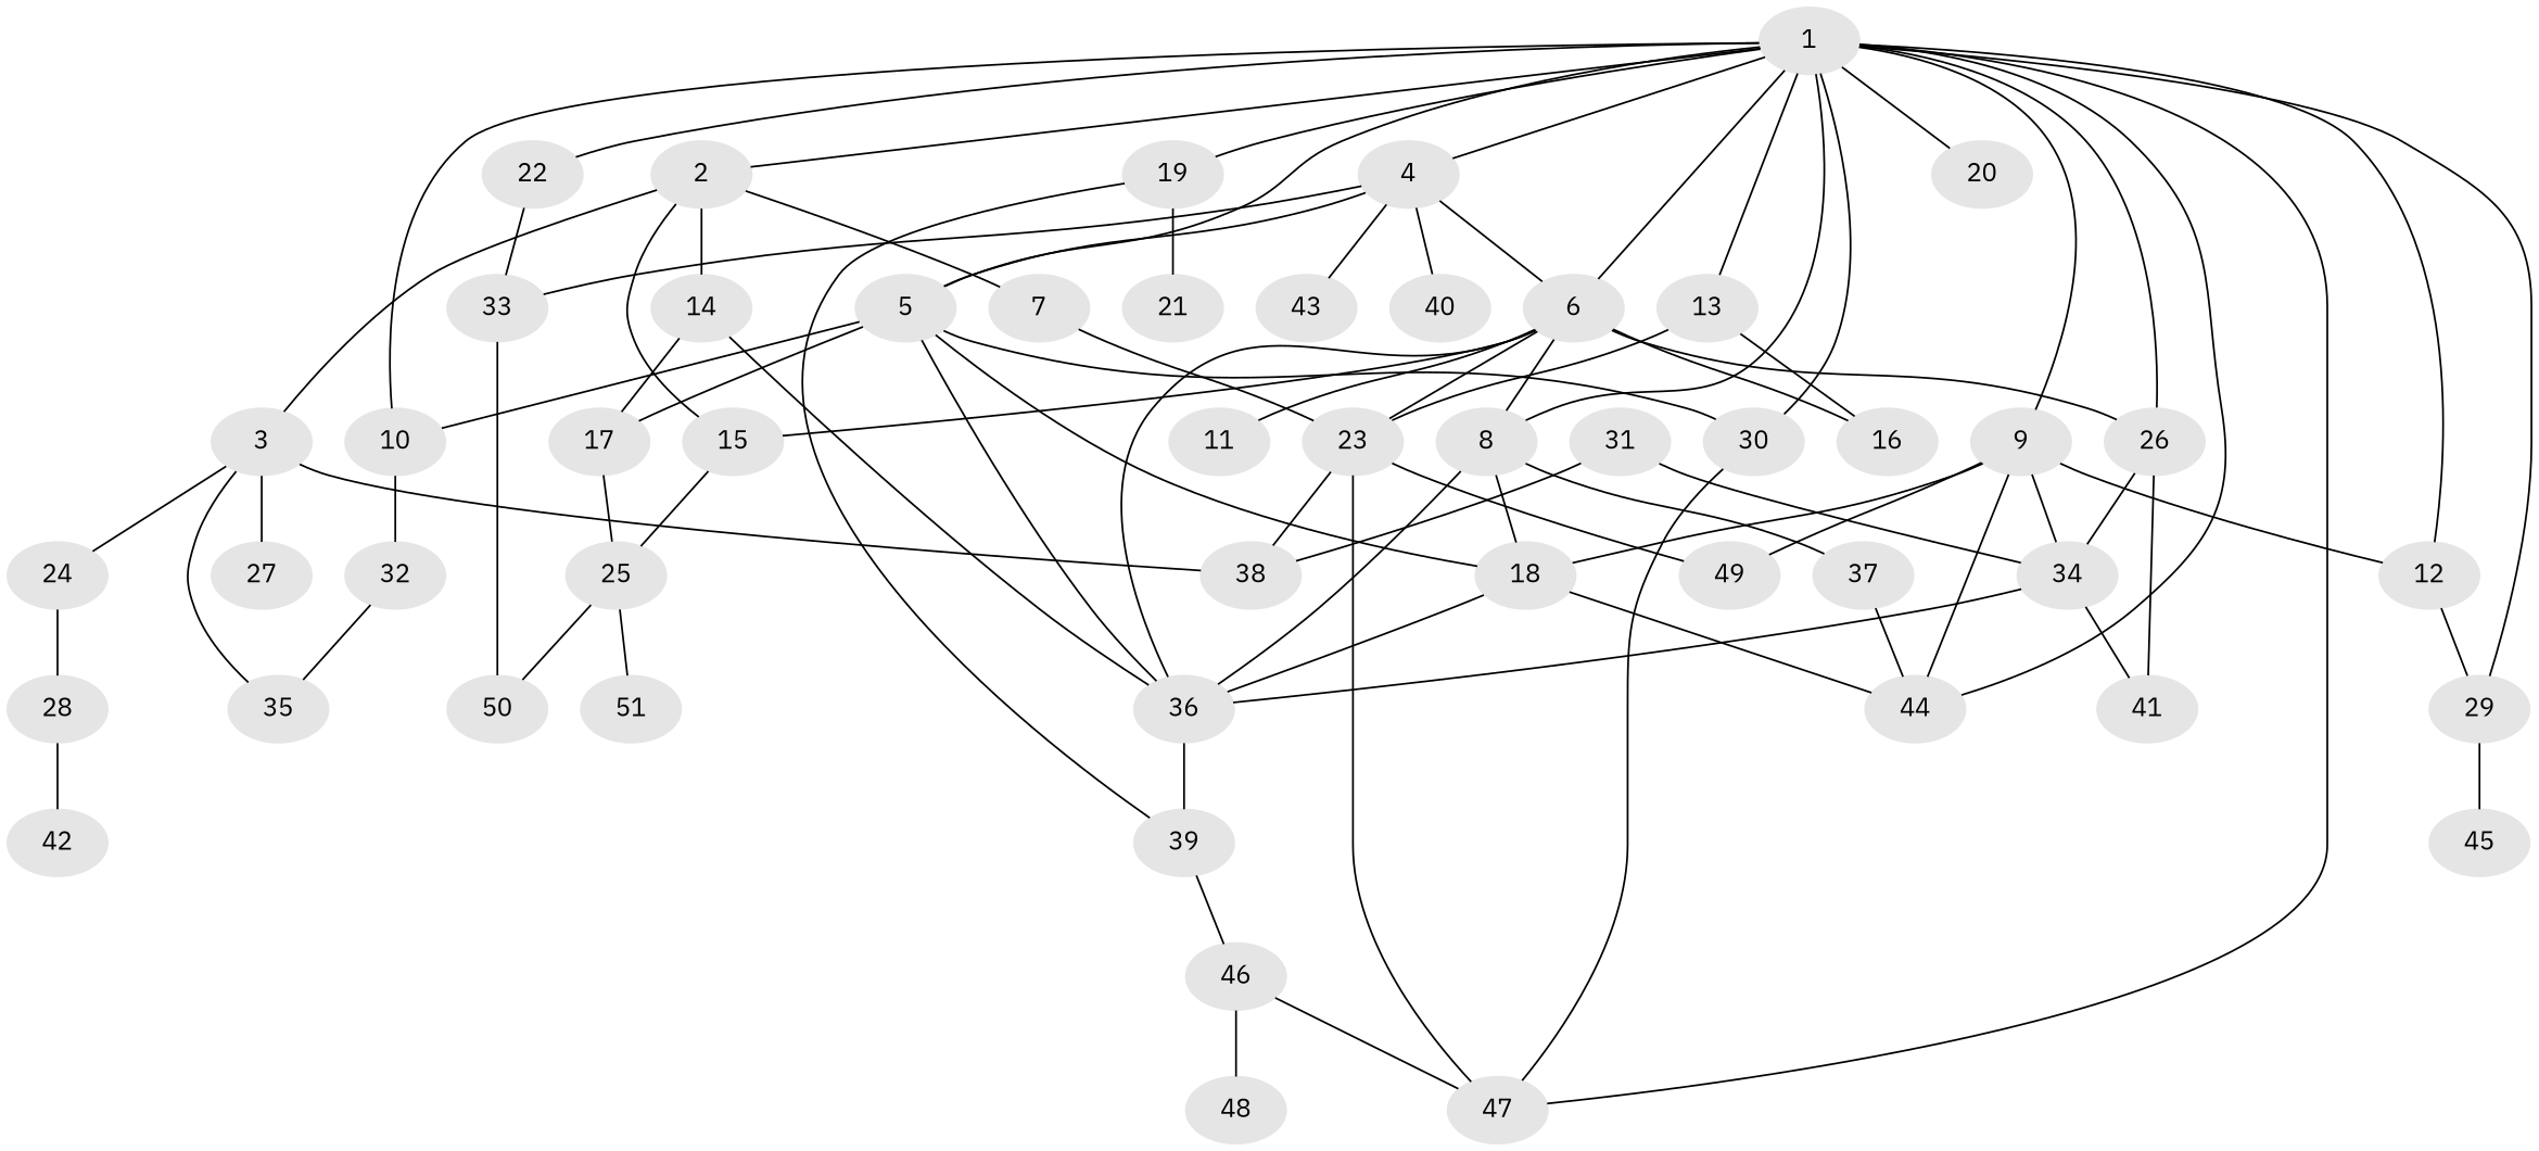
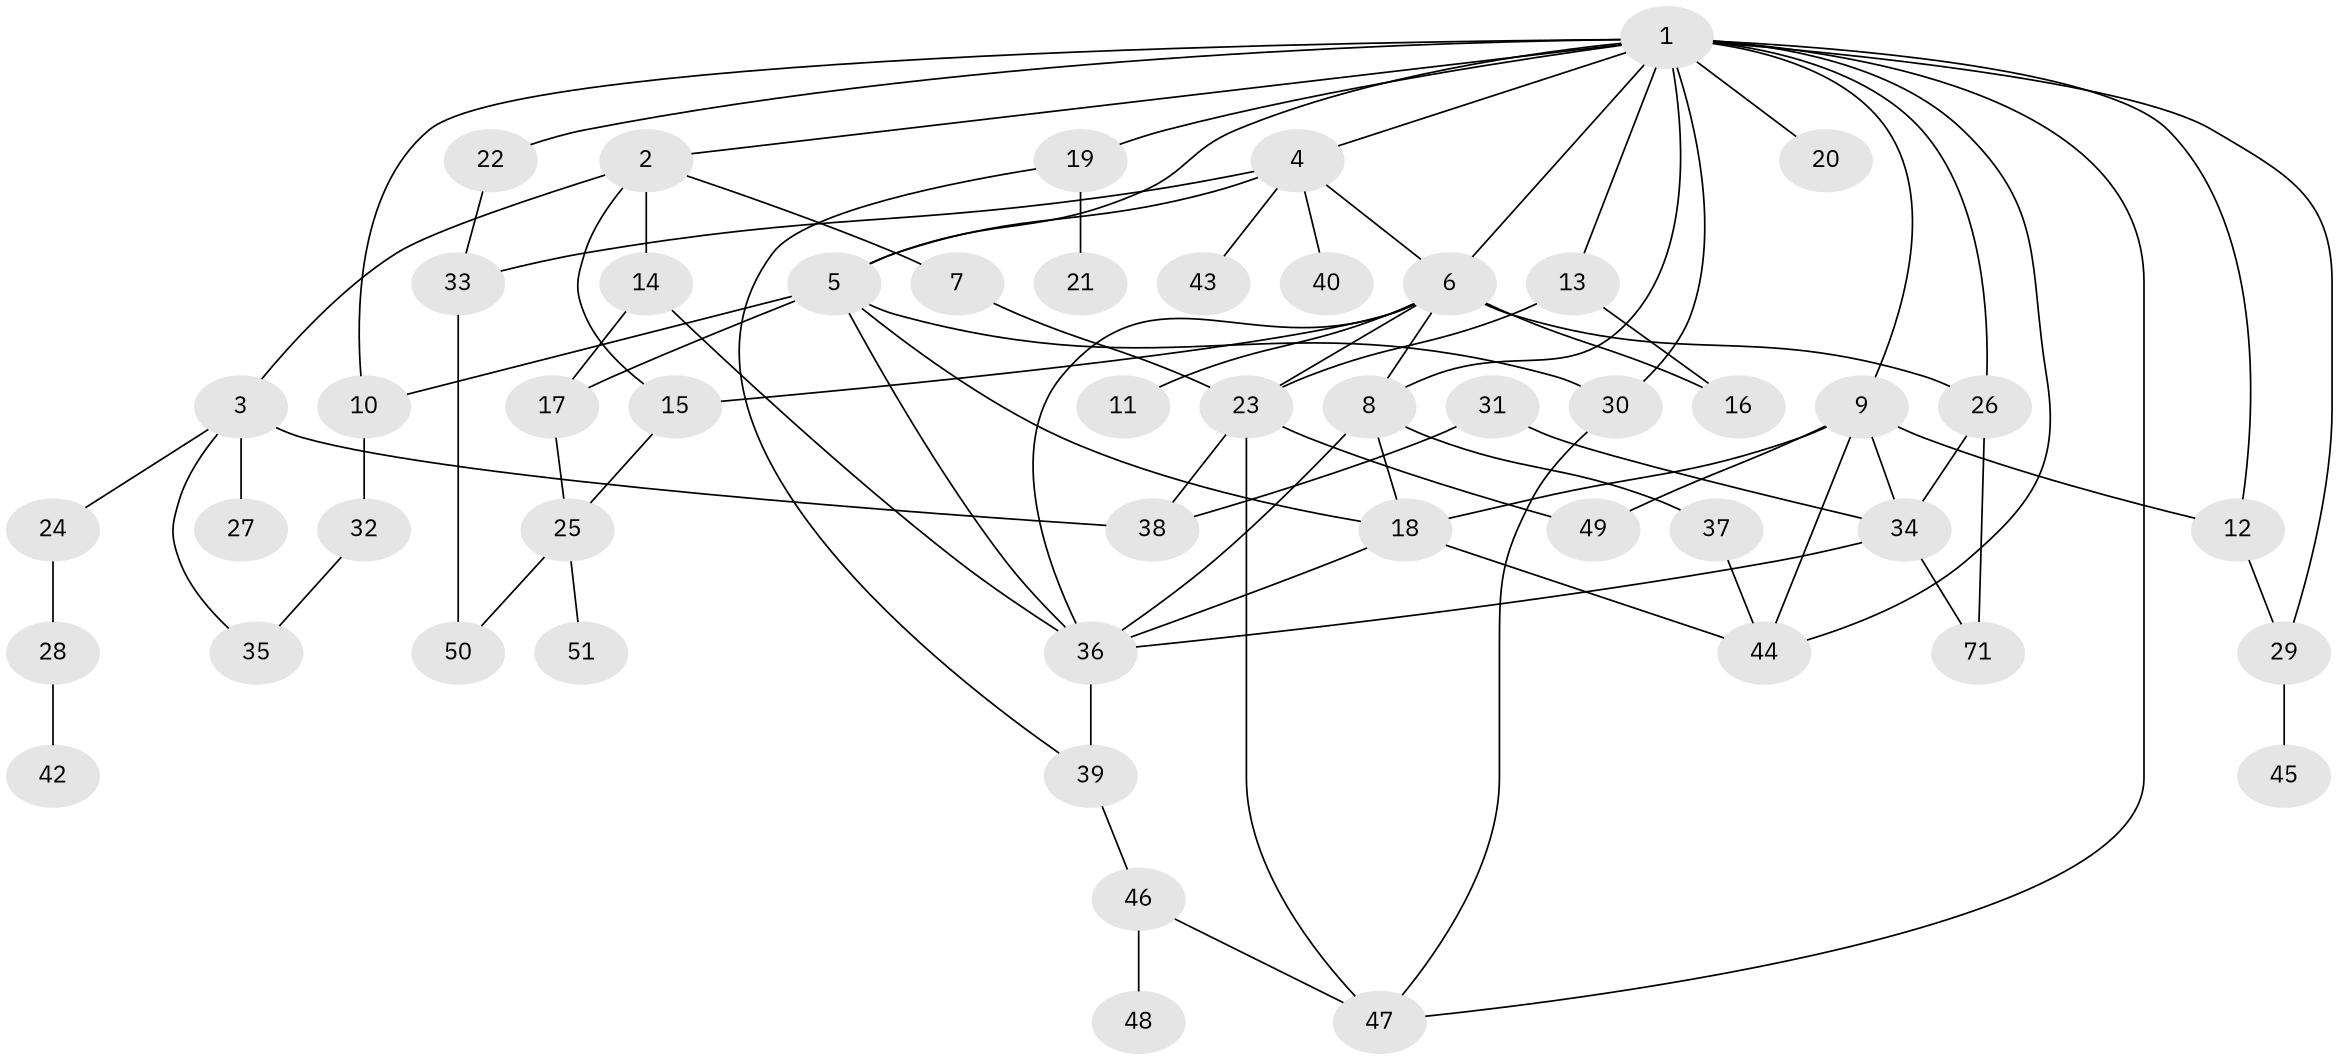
  graph {
    fontname="IBM Plex Sans"
    node [color=gray90 fontname="IBM Plex Sans" style=filled]
    edge [fontname="IBM Plex Sans" weight=1.0]
    1
    2
    4
    5
    6
    8
    9
    10
    12
    13
    19
    20
    22
    26
    29
    30
    44
    47
    3
    7
    14
    15
    33
    40
    43
    17
    18
    36
    11
    16
    23
    37
    34
    49
    32
    21
    39
-   41
+   41 [label=71]
    45
    24
    27
    35
    38
    25
    28
    50
    51
    31
    46
    42
    48
    1 -- 2
    1 -- 4
    1 -- 5
    1 -- 6
    1 -- 8
    1 -- 9
    1 -- 10 [weight=2.0]
    1 -- 12
    1 -- 13
    1 -- 19
    1 -- 20 [weight=2.0]
    1 -- 22
    1 -- 26
    1 -- 29
    1 -- 30
    1 -- 44
    1 -- 47
    2 -- 3
    2 -- 7
    2 -- 14
    2 -- 15
    4 -- 5
    4 -- 6
    4 -- 33
    4 -- 40
    4 -- 43
    5 -- 10
    5 -- 30
    5 -- 17
    5 -- 18
    5 -- 36
    6 -- 8
    6 -- 26 [weight=2.0]
    6 -- 15
    6 -- 36
    6 -- 11 [weight=4.0]
    6 -- 16
    6 -- 23
    8 -- 18
    8 -- 36
    8 -- 37
    9 -- 12
    9 -- 44
    9 -- 18
    9 -- 34
    9 -- 49
    10 -- 32
    12 -- 29
    13 -- 16
    13 -- 23
    19 -- 21
    19 -- 39
    22 -- 33
    26 -- 34
    26 -- 41
    29 -- 45
    30 -- 47
    3 -- 24
    3 -- 27
    3 -- 35
    3 -- 38
    7 -- 23
    14 -- 17
    14 -- 36
    15 -- 25
    33 -- 50
    17 -- 25
    18 -- 44
    18 -- 36
    36 -- 39
    23 -- 47
    23 -- 49
    23 -- 38
    37 -- 44
    34 -- 36
    34 -- 41
    32 -- 35
    39 -- 46
    24 -- 28
    25 -- 50
    25 -- 51
    28 -- 42
    31 -- 34
    31 -- 38
    46 -- 47
    46 -- 48
  }
